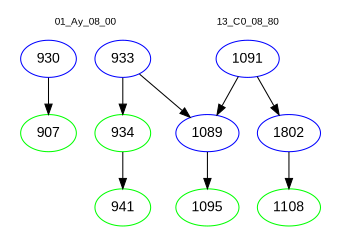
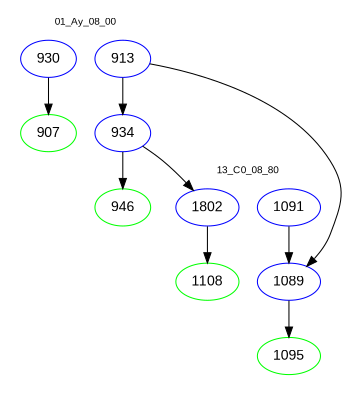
  digraph {
    fontname="Liberation Sans"
    node [color=blue fontname="Liberation Sans"]
    edge [color=black fontname="Liberation Sans"]
-   n1 [label=933]
+   n1 [label=913]
    n2 [label=930]
-   n3 [color=green label=934]
+   n3 [label=934]
    n4 [color=green label=907]
-   n5 [color=green label=941]
+   n5 [color=green label=946]
    n6 [label=1091]
    n7 [label=1089]
    n8 [label=1802]
    n9 [color=green label=1095]
    n10 [color=green label=1108]
    subgraph cluster_1 {
      color=white
      fontsize=10
      label="01_Ay_08_00"
      n1
      n2
      n3
      n4
      n5
    }
    subgraph cluster_2 {
      color=white
      fontsize=10
      label="13_C0_08_80"
      n6
      n7
      n8
      n9
      n10
    }
    n1 -> n3
    n1 -> n7
    n2 -> n4
    n3 -> n5
    n6 -> n7
-   n6 -> n8
+   n3 -> n8
    n7 -> n9
    n8 -> n10
  }
